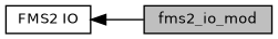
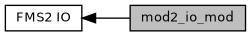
  digraph {
    rankdir=LR
    node [color=black fontname=Helvetica fontsize=10 shape=box style=filled]
-   n1 [fillcolor=grey75 fontcolor=black height=0.2 label=fms2_io_mod width=0.4]
+   n1 [fillcolor=grey75 fontcolor=black height=0.2 label=mod2_io_mod width=0.4]
    n2 [fillcolor=white height=0.2 label="FMS2 IO" width=0.4]
    n2 -> n1 [dir=back fontname=Helvetica fontsize=10 labelfontname=Helvetica labelfontsize=10 shape=plaintext style=solid]
  }
